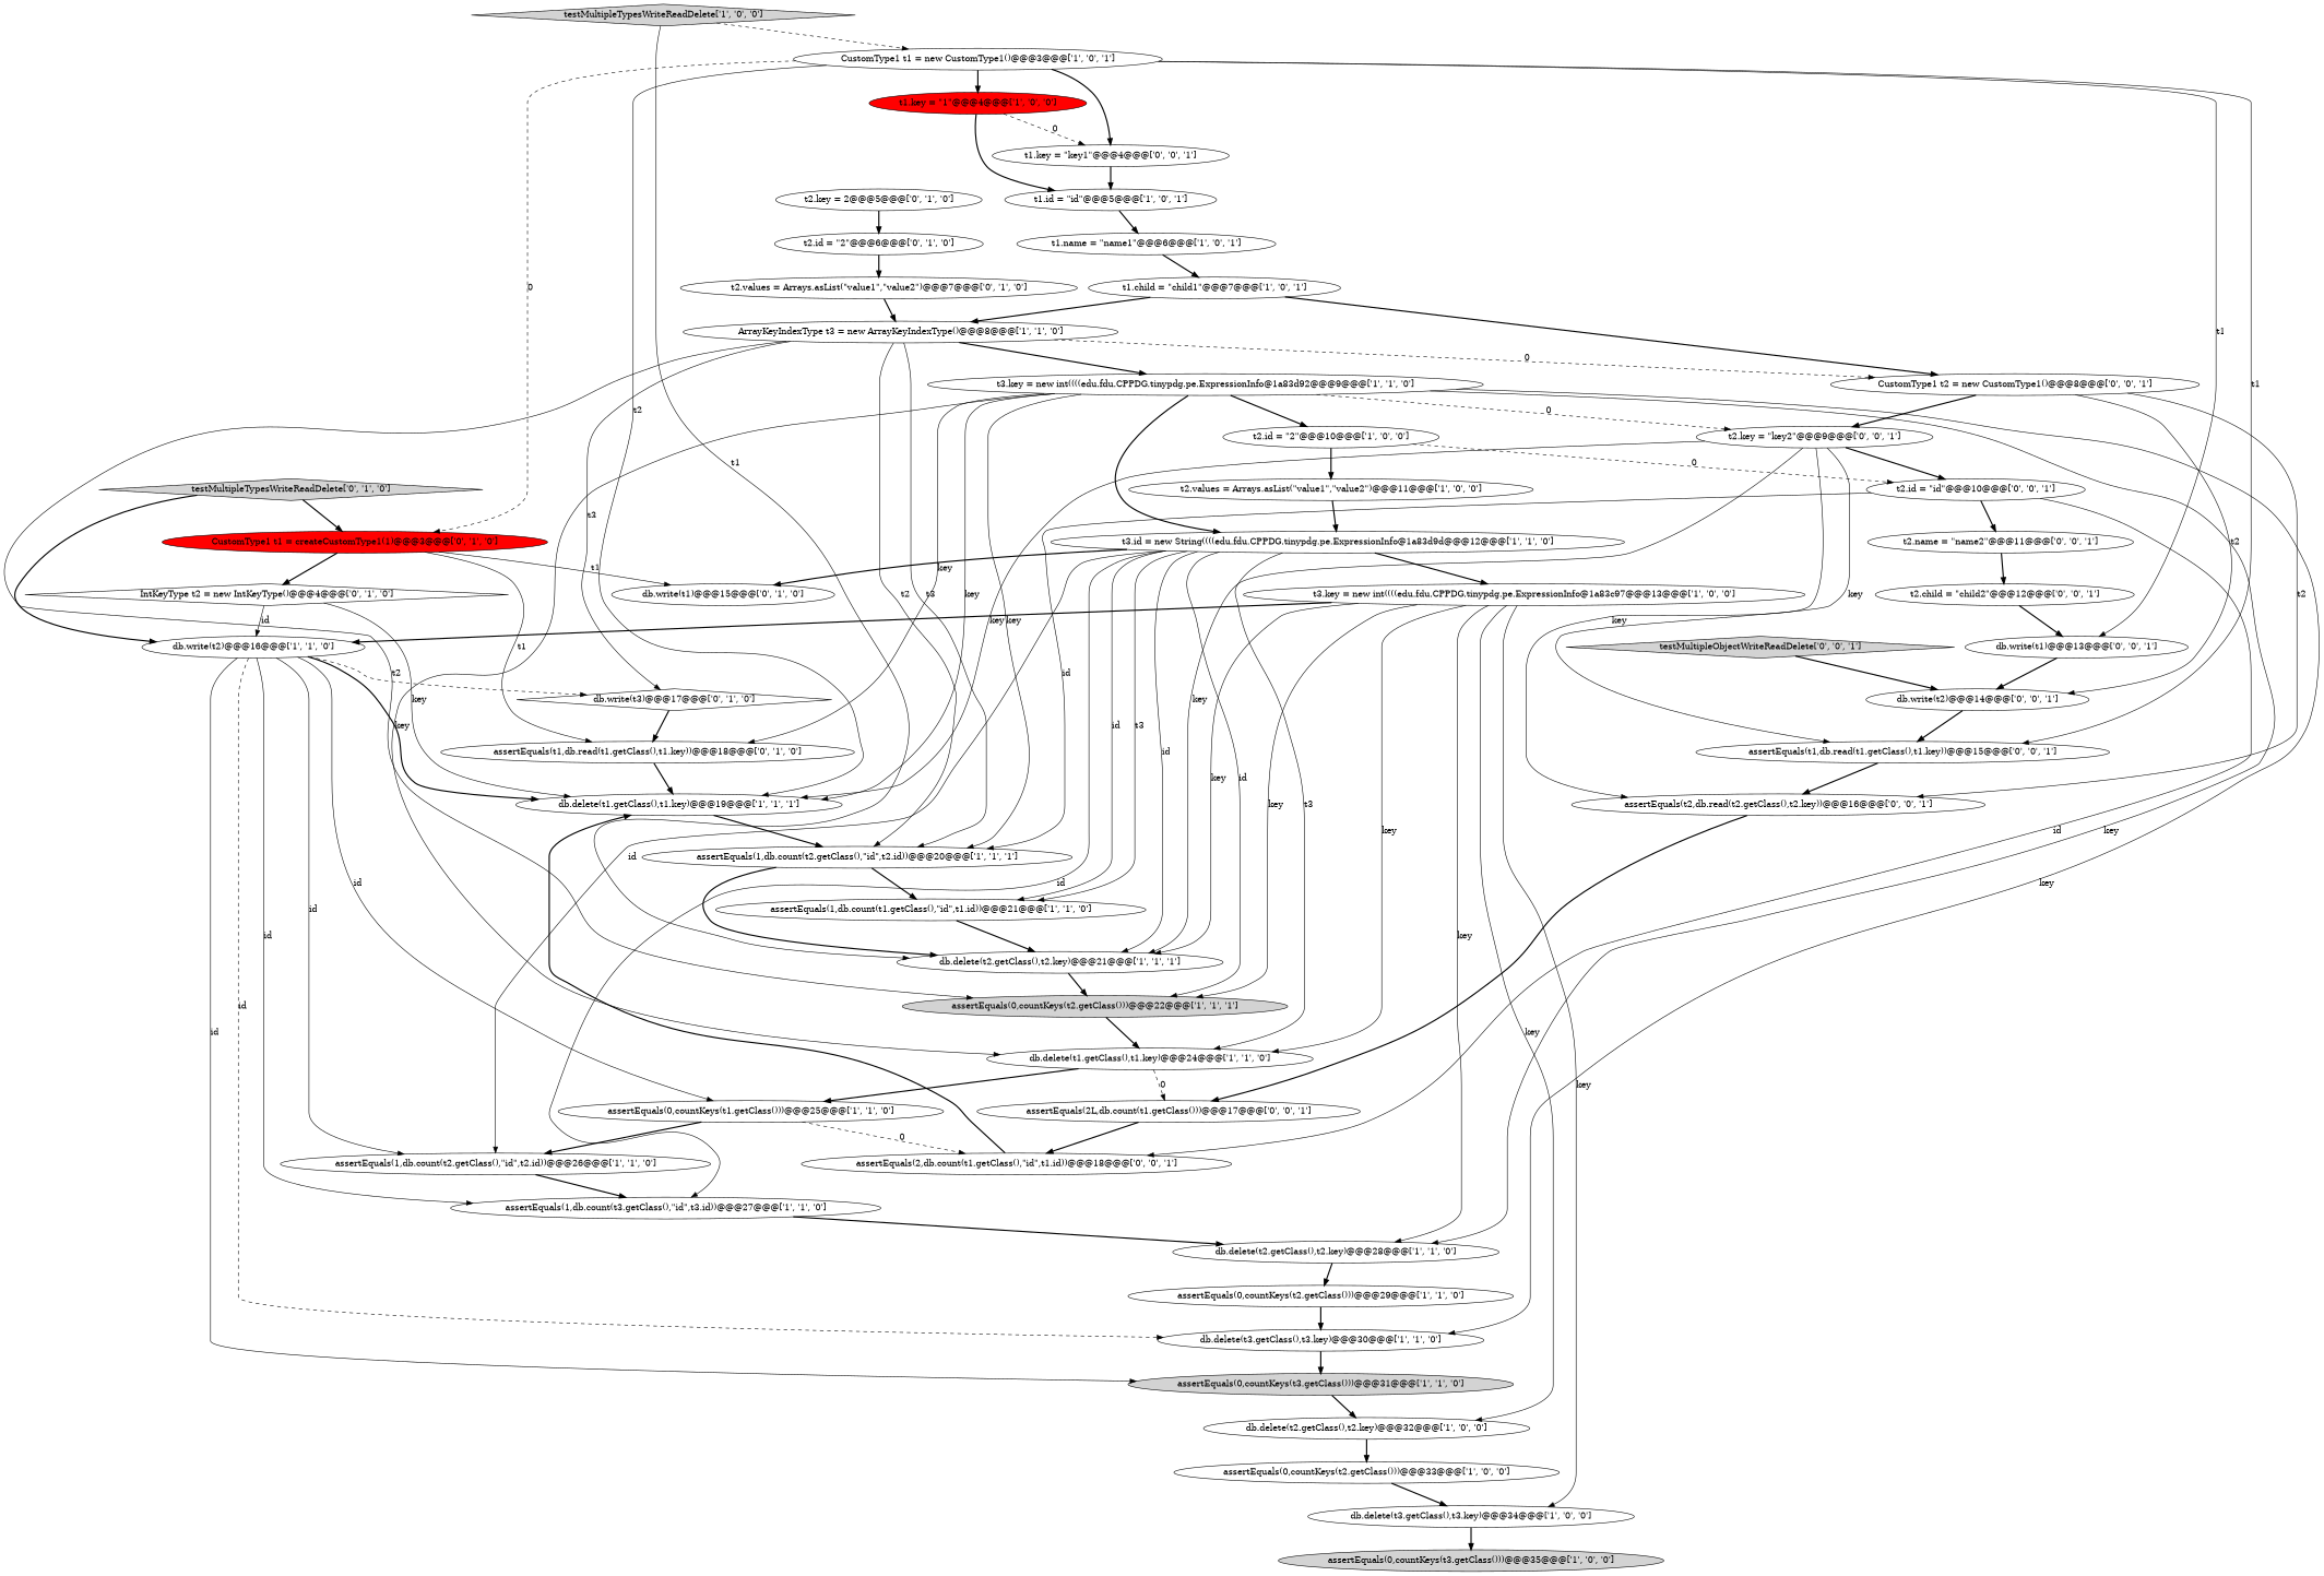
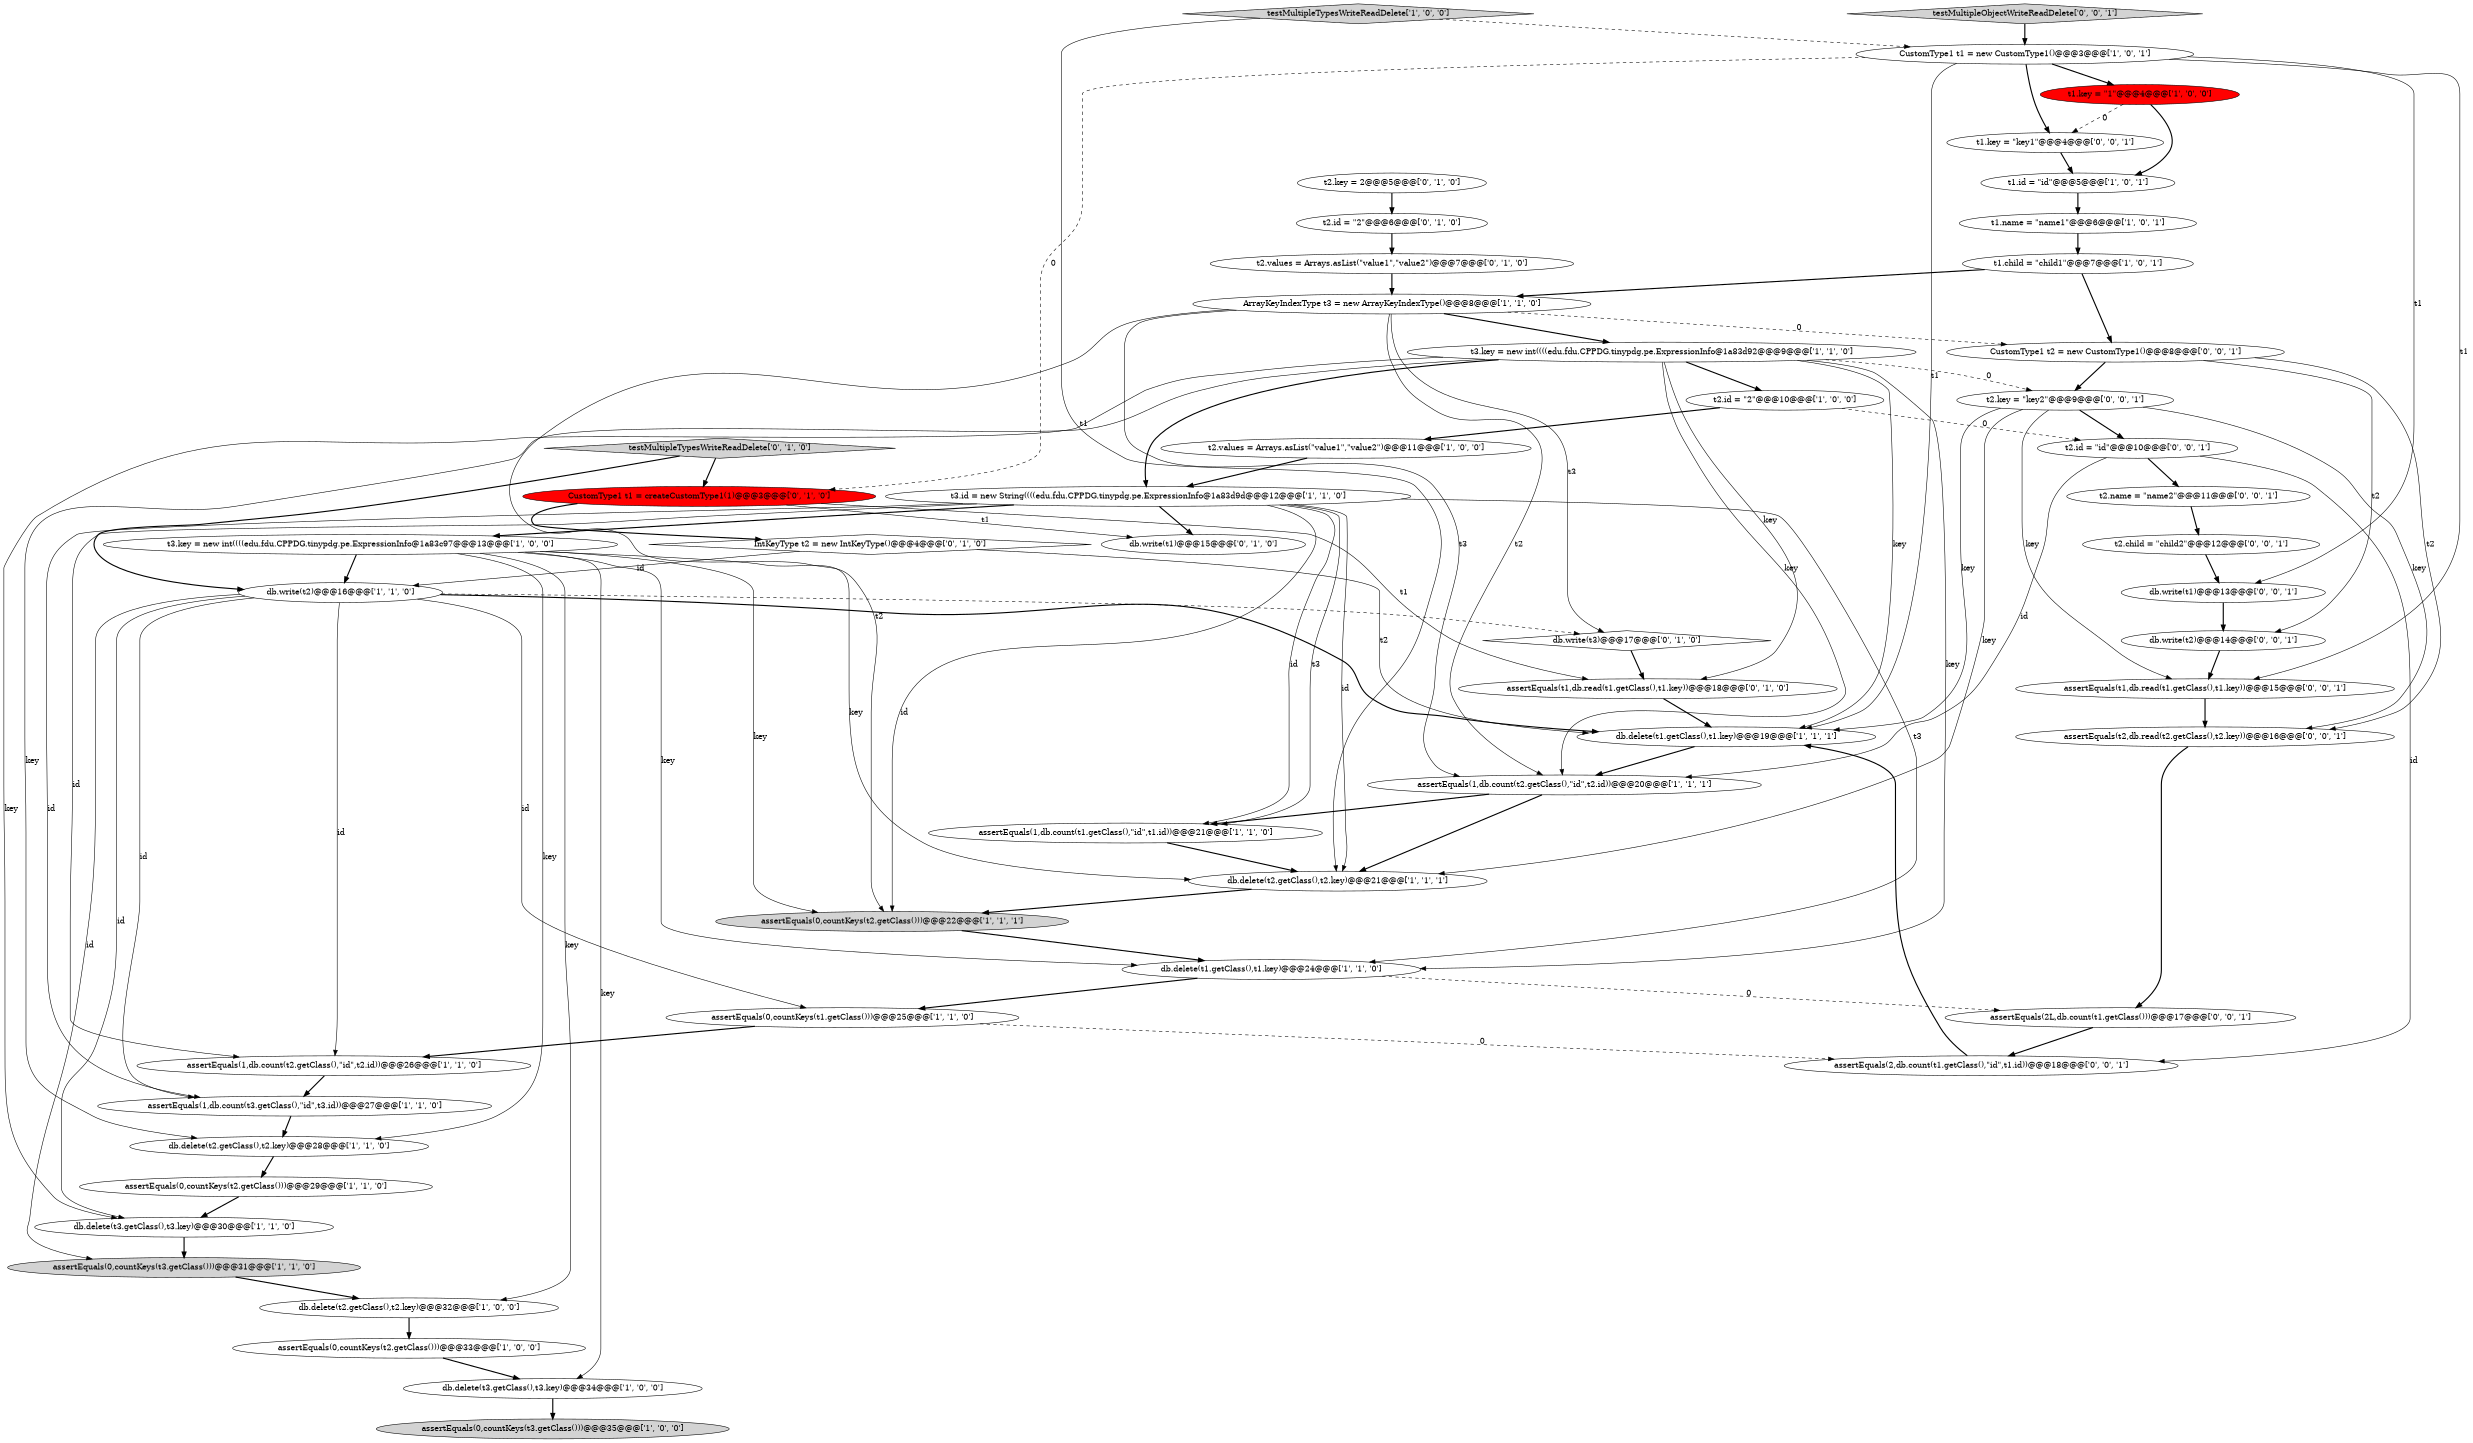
  digraph {
    node [fillcolor=white shape=ellipse style=filled]
    edge [style=bold]
    n1 [fillcolor=lightgray label="assertEquals(0,countKeys(t3.getClass()))@@@35@@@['1', '0', '0']"]
    n2 [label="assertEquals(2L,db.count(t1.getClass()))@@@17@@@['0', '0', '1']"]
    n3 [label="assertEquals(2,db.count(t1.getClass(),\"id\",t1.id))@@@18@@@['0', '0', '1']"]
    n4 [label="db.delete(t1.getClass(),t1.key)@@@19@@@['1', '1', '1']"]
    n5 [label="assertEquals(0,countKeys(t1.getClass()))@@@25@@@['1', '1', '0']"]
    n6 [label="assertEquals(1,db.count(t2.getClass(),\"id\",t2.id))@@@26@@@['1', '1', '0']"]
    n7 [label="assertEquals(1,db.count(t3.getClass(),\"id\",t3.id))@@@27@@@['1', '1', '0']"]
    n8 [label="t1.id = \"id\"@@@5@@@['1', '0', '1']"]
    n9 [label="t1.name = \"name1\"@@@6@@@['1', '0', '1']"]
    n10 [label="t1.child = \"child1\"@@@7@@@['1', '0', '1']"]
    n11 [label="db.delete(t2.getClass(),t2.key)@@@28@@@['1', '1', '0']"]
    n12 [fillcolor=lightgray label="assertEquals(0,countKeys(t3.getClass()))@@@31@@@['1', '1', '0']"]
    n13 [label="db.delete(t2.getClass(),t2.key)@@@32@@@['1', '0', '0']"]
    n14 [label="assertEquals(0,countKeys(t2.getClass()))@@@33@@@['1', '0', '0']"]
    n15 [label="t3.id = new String((((edu.fdu.CPPDG.tinypdg.pe.ExpressionInfo@1a83d9d@@@12@@@['1', '1', '0']"]
    n16 [label="db.delete(t2.getClass(),t2.key)@@@21@@@['1', '1', '1']"]
    n17 [label="db.delete(t1.getClass(),t1.key)@@@24@@@['1', '1', '0']"]
    n18 [fillcolor=lightgray label="assertEquals(0,countKeys(t2.getClass()))@@@22@@@['1', '1', '1']"]
    n19 [label="assertEquals(1,db.count(t1.getClass(),\"id\",t1.id))@@@21@@@['1', '1', '0']"]
    n20 [label="db.write(t1)@@@15@@@['0', '1', '0']"]
    n21 [label="t3.key = new int((((edu.fdu.CPPDG.tinypdg.pe.ExpressionInfo@1a83c97@@@13@@@['1', '0', '0']"]
    n22 [label="db.write(t2)@@@16@@@['1', '1', '0']"]
    n23 [label="db.delete(t3.getClass(),t3.key)@@@34@@@['1', '0', '0']"]
    n24 [label="t2.key = 2@@@5@@@['0', '1', '0']"]
    n25 [label="t2.id = \"2\"@@@6@@@['0', '1', '0']"]
    n26 [label="t2.values = Arrays.asList(\"value1\",\"value2\")@@@7@@@['0', '1', '0']"]
    n27 [label="db.write(t2)@@@14@@@['0', '0', '1']"]
    n28 [label="assertEquals(t1,db.read(t1.getClass(),t1.key))@@@15@@@['0', '0', '1']"]
    n29 [label="assertEquals(t2,db.read(t2.getClass(),t2.key))@@@16@@@['0', '0', '1']"]
    n30 [label="CustomType1 t1 = new CustomType1()@@@3@@@['1', '0', '1']"]
    n31 [fillcolor=red label="t1.key = \"1\"@@@4@@@['1', '0', '0']"]
    n32 [label="t1.key = \"key1\"@@@4@@@['0', '0', '1']"]
    n33 [fillcolor=red label="CustomType1 t1 = createCustomType1(1)@@@3@@@['0', '1', '0']"]
    n34 [label="db.write(t1)@@@13@@@['0', '0', '1']"]
    n35 [label="assertEquals(t1,db.read(t1.getClass(),t1.key))@@@18@@@['0', '1', '0']"]
    n36 [label="IntKeyType t2 = new IntKeyType()@@@4@@@['0', '1', '0']" shape=diamond]
    n37 [label="assertEquals(1,db.count(t2.getClass(),\"id\",t2.id))@@@20@@@['1', '1', '1']"]
    n38 [label="assertEquals(0,countKeys(t2.getClass()))@@@29@@@['1', '1', '0']"]
    n39 [label="db.delete(t3.getClass(),t3.key)@@@30@@@['1', '1', '0']"]
    n40 [label="ArrayKeyIndexType t3 = new ArrayKeyIndexType()@@@8@@@['1', '1', '0']"]
    n41 [label="CustomType1 t2 = new CustomType1()@@@8@@@['0', '0', '1']"]
    n42 [label="db.write(t3)@@@17@@@['0', '1', '0']" shape=diamond]
    n43 [label="t3.key = new int((((edu.fdu.CPPDG.tinypdg.pe.ExpressionInfo@1a83d92@@@9@@@['1', '1', '0']"]
    n44 [label="t2.key = \"key2\"@@@9@@@['0', '0', '1']"]
    n45 [label="t2.id = \"id\"@@@10@@@['0', '0', '1']"]
    n46 [label="t2.name = \"name2\"@@@11@@@['0', '0', '1']"]
    n47 [label="t2.child = \"child2\"@@@12@@@['0', '0', '1']"]
    n48 [label="t2.id = \"2\"@@@10@@@['1', '0', '0']"]
    n49 [label="t2.values = Arrays.asList(\"value1\",\"value2\")@@@11@@@['1', '0', '0']"]
    n50 [fillcolor=lightgray label="testMultipleTypesWriteReadDelete['0', '1', '0']" shape=diamond]
    n51 [fillcolor=lightgray label="testMultipleObjectWriteReadDelete['0', '0', '1']" shape=diamond]
    n52 [fillcolor=lightgray label="testMultipleTypesWriteReadDelete['1', '0', '0']" shape=diamond]
    n2 -> n3
    n3 -> n4
    n4 -> n37
    n5 -> n3 [label=0 style=dashed]
    n5 -> n6
    n6 -> n7
    n7 -> n11
    n8 -> n9
    n9 -> n10
    n10 -> n40
    n10 -> n41
    n11 -> n38
    n12 -> n13
    n13 -> n14
    n14 -> n23
    n15 -> n6 [label=id style=solid]
    n15 -> n7 [label=id style=solid]
    n15 -> n16 [label=id style=solid]
    n15 -> n17 [label=t3 style=solid]
    n15 -> n18 [label=id style=solid]
    n15 -> n19 [label=id style=solid]
    n15 -> n19 [label=t3 style=solid]
    n15 -> n20
    n15 -> n21
    n16 -> n18
    n17 -> n2 [label=0 style=dashed]
    n17 -> n5
    n18 -> n17
    n19 -> n16
    n21 -> n11 [label=key style=solid]
    n21 -> n13 [label=key style=solid]
    n21 -> n16 [label=key style=solid]
    n21 -> n17 [label=key style=solid]
    n21 -> n18 [label=key style=solid]
    n21 -> n22
    n21 -> n23 [label=key style=solid]
    n22 -> n4
    n22 -> n5 [label=id style=solid]
    n22 -> n6 [label=id style=solid]
    n22 -> n7 [label=id style=solid]
    n22 -> n12 [label=id style=solid]
-   n22 -> n39 [label=id style=dashed]
+   n22 -> n39 [label=id style=solid]
    n22 -> n42 [style=dashed]
    n23 -> n1
    n24 -> n25
    n25 -> n26
    n26 -> n40
    n27 -> n28
    n28 -> n29
    n29 -> n2
-   n30 -> n4 [label=t2 style=solid]
+   n30 -> n4 [label=t1 style=solid]
    n30 -> n28 [label=t1 style=solid]
    n30 -> n31
    n30 -> n32
    n30 -> n33 [label=0 style=dashed]
    n30 -> n34 [label=t1 style=solid]
    n31 -> n8
    n31 -> n32 [label=0 style=dashed]
    n32 -> n8
    n33 -> n20 [label=t1 style=solid]
    n33 -> n35 [label=t1 style=solid]
    n33 -> n36
    n34 -> n27
    n35 -> n4
-   n36 -> n4 [label=key style=solid]
+   n36 -> n4 [label=t2 style=solid]
    n36 -> n22 [label=id style=solid]
    n37 -> n16
    n37 -> n19
    n38 -> n39
    n39 -> n12
    n40 -> n18 [label=t2 style=solid]
    n40 -> n37 [label=t3 style=solid]
    n40 -> n37 [label=t2 style=solid]
    n40 -> n41 [label=0 style=dashed]
    n40 -> n42 [label=t3 style=solid]
    n40 -> n43
    n41 -> n27 [label=t2 style=solid]
    n41 -> n29 [label=t2 style=solid]
    n41 -> n44
    n42 -> n35
    n43 -> n4 [label=key style=solid]
    n43 -> n11 [label=key style=solid]
    n43 -> n15
    n43 -> n17 [label=key style=solid]
    n43 -> n35 [label=key style=solid]
    n43 -> n37 [label=key style=solid]
    n43 -> n39 [label=key style=solid]
    n43 -> n44 [label=0 style=dashed]
    n43 -> n48
    n44 -> n4 [label=key style=solid]
    n44 -> n16 [label=key style=solid]
    n44 -> n28 [label=key style=solid]
    n44 -> n29 [label=key style=solid]
    n44 -> n45
    n45 -> n3 [label=id style=solid]
    n45 -> n37 [label=id style=solid]
    n45 -> n46
    n46 -> n47
    n47 -> n34
    n48 -> n45 [label=0 style=dashed]
    n48 -> n49
    n49 -> n15
    n50 -> n22
    n50 -> n33
-   n51 -> n27
+   n51 -> n30
    n52 -> n16 [label=t1 style=solid]
    n52 -> n30 [style=dashed]
  }
